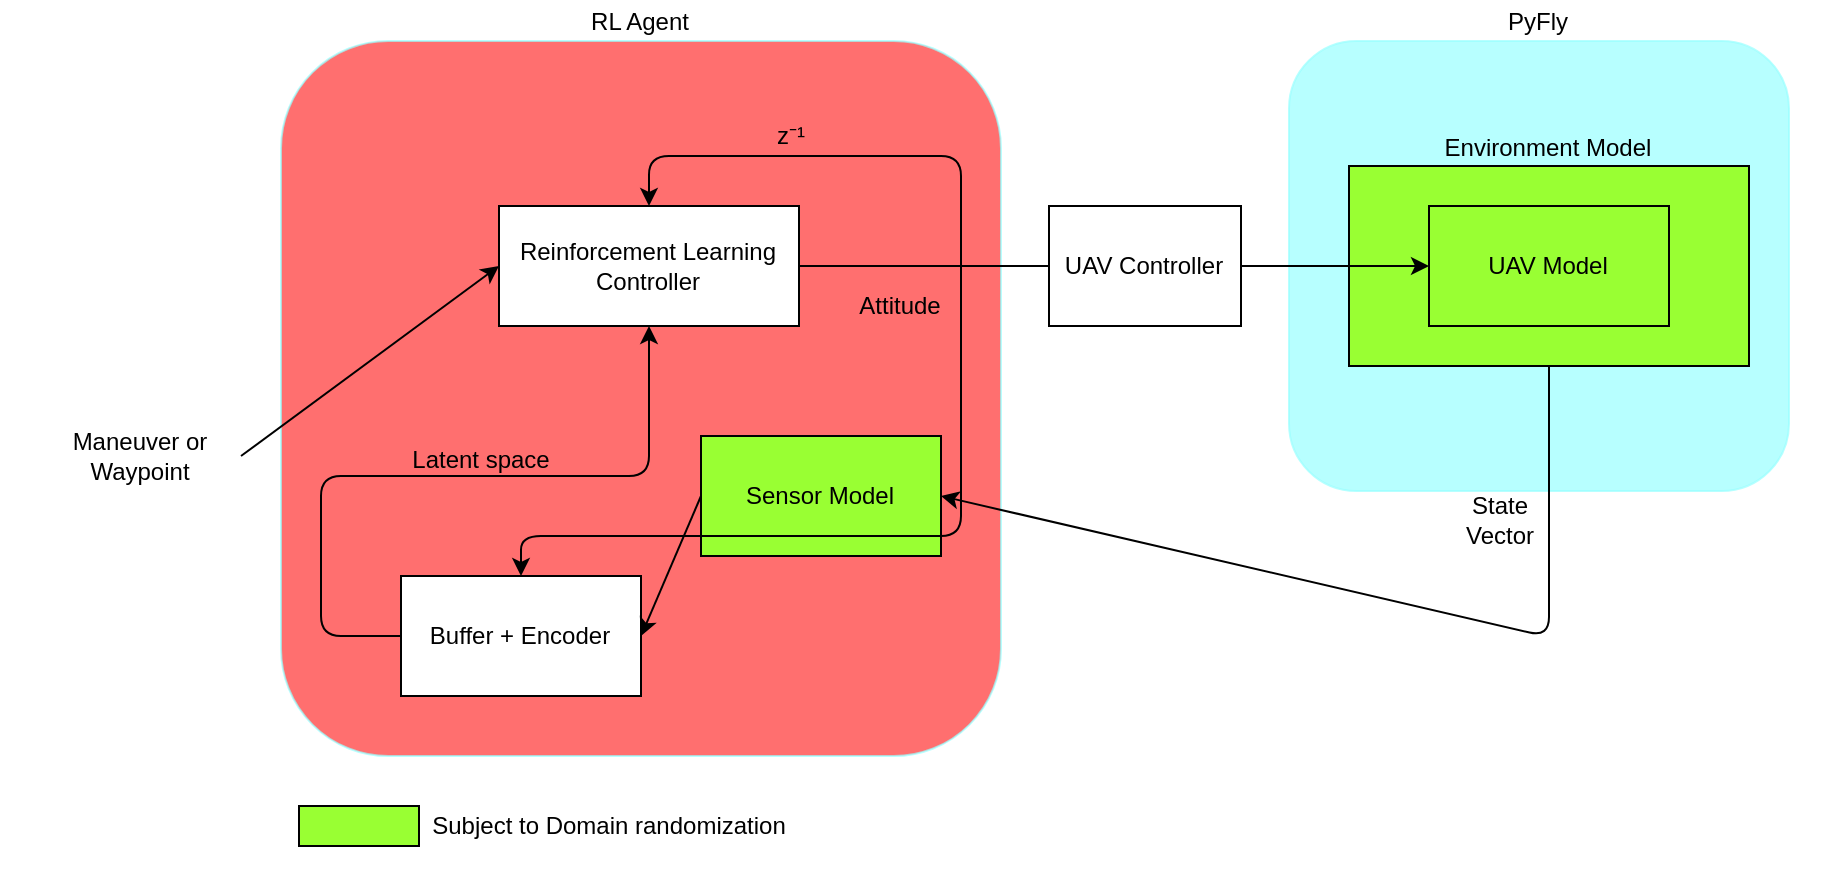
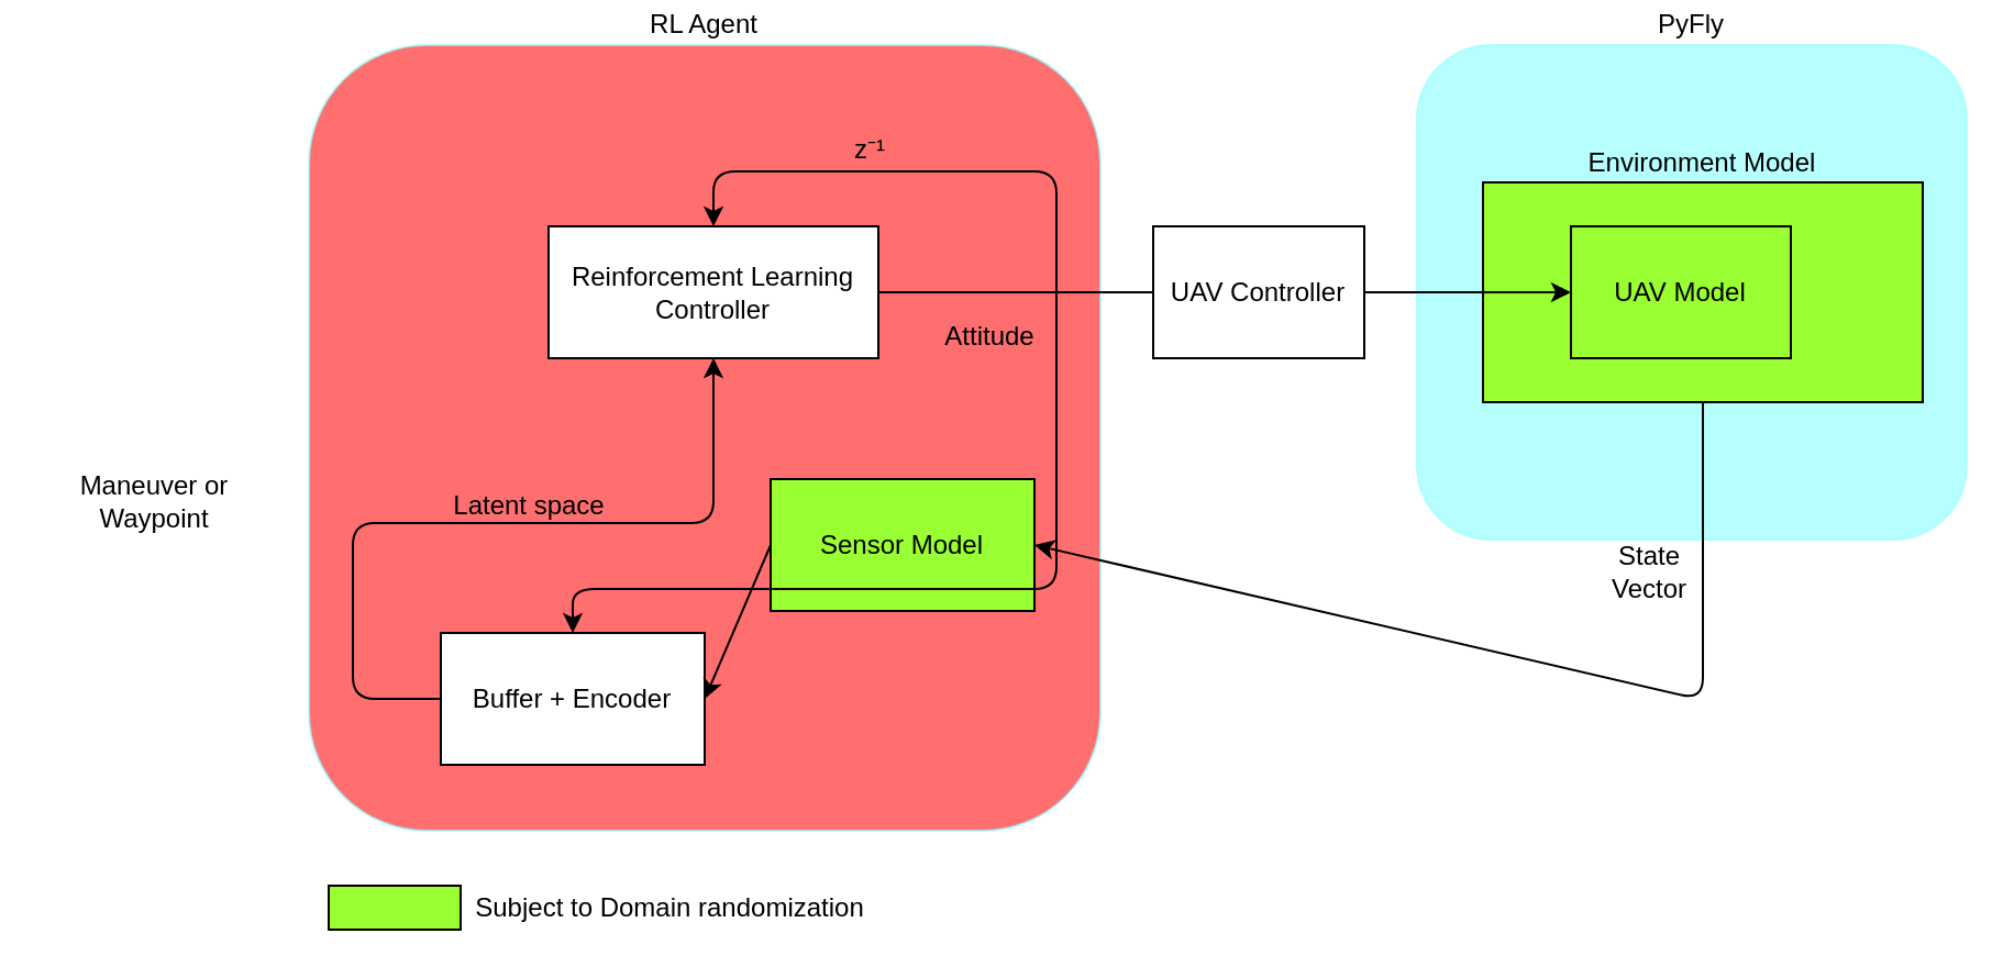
  <mxCell id="0" />
  <mxCell id="1" parent="0" />
  <mxCell id="2" value="RL Agent" style="rounded=1;whiteSpace=wrap;html=1;labelBackgroundColor=none;strokeColor=#99FFFF;opacity=70;labelPosition=center;verticalLabelPosition=top;align=center;verticalAlign=bottom;fillColor=#FF3333;" vertex="1" parent="1"><mxGeometry x="140" y="20" width="360" height="357.5" as="geometry" /></mxCell>
  <mxCell id="3" value="PyFly" style="rounded=1;whiteSpace=wrap;html=1;labelBackgroundColor=none;strokeColor=#99FFFF;fillColor=#99FFFF;labelPosition=center;verticalLabelPosition=top;align=center;verticalAlign=bottom;spacingTop=0;opacity=70;" vertex="1" parent="1"><mxGeometry x="644" y="20" width="250" height="225" as="geometry" /></mxCell>
  <mxCell id="4" value="Reinforcement Learning Controller" style="rounded=0;whiteSpace=wrap;html=1;" vertex="1" parent="1"><mxGeometry x="249" y="102.5" width="150" height="60" as="geometry" /></mxCell>
  <mxCell id="5" value="&lt;div align=&quot;center&quot;&gt;Environment Model&lt;/div&gt;" style="rounded=0;whiteSpace=wrap;html=1;align=center;labelPosition=center;verticalLabelPosition=top;verticalAlign=bottom;fillColor=#99FF33;" vertex="1" parent="1"><mxGeometry x="674" y="82.5" width="200" height="100" as="geometry" /></mxCell>
- <mxCell id="6" value="UAV Model " style="rounded=0;whiteSpace=wrap;html=1;fillColor=#99FF33;" vertex="1" parent="1"><mxGeometry x="714" y="102.5" width="120" height="60" as="geometry" /></mxCell>
+ <mxCell id="6" value="UAV Model " style="rounded=0;whiteSpace=wrap;html=1;fillColor=#99FF33;" vertex="1" parent="1"><mxGeometry x="714" y="102.5" width="100" height="60" as="geometry" /></mxCell>
  <mxCell id="7" value="Sensor Model" style="rounded=0;whiteSpace=wrap;html=1;fillColor=#99FF33;" vertex="1" parent="1"><mxGeometry x="350" y="217.5" width="120" height="60" as="geometry" /></mxCell>
  <mxCell id="8" value="" style="endArrow=classic;html=1;exitX=1;exitY=0.5;exitDx=0;exitDy=0;entryX=0;entryY=0.5;entryDx=0;entryDy=0;" edge="1" parent="1" source="4" target="6"><mxGeometry width="50" height="50" relative="1" as="geometry"><mxPoint x="360" y="217.5" as="sourcePoint" /><mxPoint x="410" y="167.5" as="targetPoint" /></mxGeometry></mxCell>
- <mxCell id="9" value="" style="endArrow=classic;html=1;entryX=0;entryY=0.5;entryDx=0;entryDy=0;exitX=1;exitY=0.5;exitDx=0;exitDy=0;" edge="1" parent="1" source="10" target="4"><mxGeometry width="50" height="50" relative="1" as="geometry"><mxPoint x="50" y="132" as="sourcePoint" /><mxPoint x="130" y="132" as="targetPoint" /></mxGeometry></mxCell>
  <mxCell id="10" value="Maneuver or Waypoint" style="text;html=1;strokeColor=none;fillColor=none;align=center;verticalAlign=middle;whiteSpace=wrap;rounded=0;labelBackgroundColor=none;opacity=70;" vertex="1" parent="1"><mxGeometry x="20" y="195" width="100" height="65" as="geometry" /></mxCell>
  <mxCell id="11" value="Buffer + Encoder" style="rounded=0;whiteSpace=wrap;html=1;" vertex="1" parent="1"><mxGeometry x="200" y="287.5" width="120" height="60" as="geometry" /></mxCell>
  <mxCell id="12" value="" style="endArrow=classic;html=1;exitX=0;exitY=0.5;exitDx=0;exitDy=0;entryX=1;entryY=0.5;entryDx=0;entryDy=0;" edge="1" parent="1" source="7" target="11"><mxGeometry width="50" height="50" relative="1" as="geometry"><mxPoint x="360" y="217.5" as="sourcePoint" /><mxPoint x="410" y="167.5" as="targetPoint" /></mxGeometry></mxCell>
  <mxCell id="13" value="" style="endArrow=classic;html=1;exitX=0;exitY=0.5;exitDx=0;exitDy=0;entryX=0.5;entryY=1;entryDx=0;entryDy=0;" edge="1" parent="1" source="11" target="4"><mxGeometry width="50" height="50" relative="1" as="geometry"><mxPoint x="360" y="217.5" as="sourcePoint" /><mxPoint x="410" y="167.5" as="targetPoint" /><Array as="points"><mxPoint x="160" y="317.5" /><mxPoint x="160" y="237.5" /><mxPoint x="324" y="237.5" /></Array></mxGeometry></mxCell>
  <mxCell id="14" value="Attitude" style="text;html=1;strokeColor=none;fillColor=none;align=center;verticalAlign=middle;whiteSpace=wrap;rounded=0;labelBackgroundColor=none;opacity=70;" vertex="1" parent="1"><mxGeometry x="430" y="142.5" width="40" height="20" as="geometry" /></mxCell>
  <mxCell id="15" value="State Vector" style="text;html=1;strokeColor=none;fillColor=none;align=center;verticalAlign=middle;whiteSpace=wrap;rounded=0;labelBackgroundColor=none;opacity=70;" vertex="1" parent="1"><mxGeometry x="730" y="250" width="40" height="20" as="geometry" /></mxCell>
  <mxCell id="16" value="" style="endArrow=classic;html=1;exitX=0.5;exitY=1;exitDx=0;exitDy=0;entryX=1;entryY=0.5;entryDx=0;entryDy=0;strokeWidth=1;" edge="1" parent="1" source="5" target="7"><mxGeometry width="50" height="50" relative="1" as="geometry"><mxPoint x="360" y="217.5" as="sourcePoint" /><mxPoint x="630" y="317.5" as="targetPoint" /><Array as="points"><mxPoint x="774" y="318" /></Array></mxGeometry></mxCell>
  <mxCell id="17" value="" style="rounded=0;whiteSpace=wrap;html=1;align=center;labelPosition=center;verticalLabelPosition=top;verticalAlign=bottom;sketch=0;fillColor=#99FF33;" vertex="1" parent="1"><mxGeometry x="149" y="402.5" width="60" height="20" as="geometry" /></mxCell>
  <mxCell id="18" value="Subject to Domain randomization" style="text;html=1;align=center;verticalAlign=middle;resizable=0;points=[];autosize=1;" vertex="1" parent="1"><mxGeometry x="209" y="402.5" width="190" height="20" as="geometry" /></mxCell>
  <mxCell id="19" value="" style="endArrow=classic;html=1;strokeWidth=1;entryX=0.5;entryY=0;entryDx=0;entryDy=0;" edge="1" parent="1" target="4"><mxGeometry width="50" height="50" relative="1" as="geometry"><mxPoint x="480" y="132.5" as="sourcePoint" /><mxPoint x="410" y="167.5" as="targetPoint" /><Array as="points"><mxPoint x="480" y="77.5" /><mxPoint x="324" y="77.5" /></Array></mxGeometry></mxCell>
  <mxCell id="20" value="" style="endArrow=classic;html=1;strokeWidth=1;entryX=0.5;entryY=0;entryDx=0;entryDy=0;" edge="1" parent="1" target="11"><mxGeometry width="50" height="50" relative="1" as="geometry"><mxPoint x="480" y="127.5" as="sourcePoint" /><mxPoint x="410" y="167.5" as="targetPoint" /><Array as="points"><mxPoint x="480" y="267.5" /><mxPoint x="260" y="267.5" /></Array></mxGeometry></mxCell>
  <mxCell id="21" value="z⁻¹" style="text;html=1;align=center;verticalAlign=middle;resizable=0;points=[];autosize=1;" vertex="1" parent="1"><mxGeometry x="380" y="57.5" width="30" height="20" as="geometry" /></mxCell>
  <mxCell id="22" value="Latent space" style="text;html=1;align=center;verticalAlign=middle;resizable=0;points=[];autosize=1;" vertex="1" parent="1"><mxGeometry x="200" y="219.5" width="80" height="20" as="geometry" /></mxCell>
  <mxCell id="23" value="UAV Controller" style="rounded=0;whiteSpace=wrap;html=1;" vertex="1" parent="1"><mxGeometry x="524" y="102.5" width="96" height="60" as="geometry" /></mxCell>
